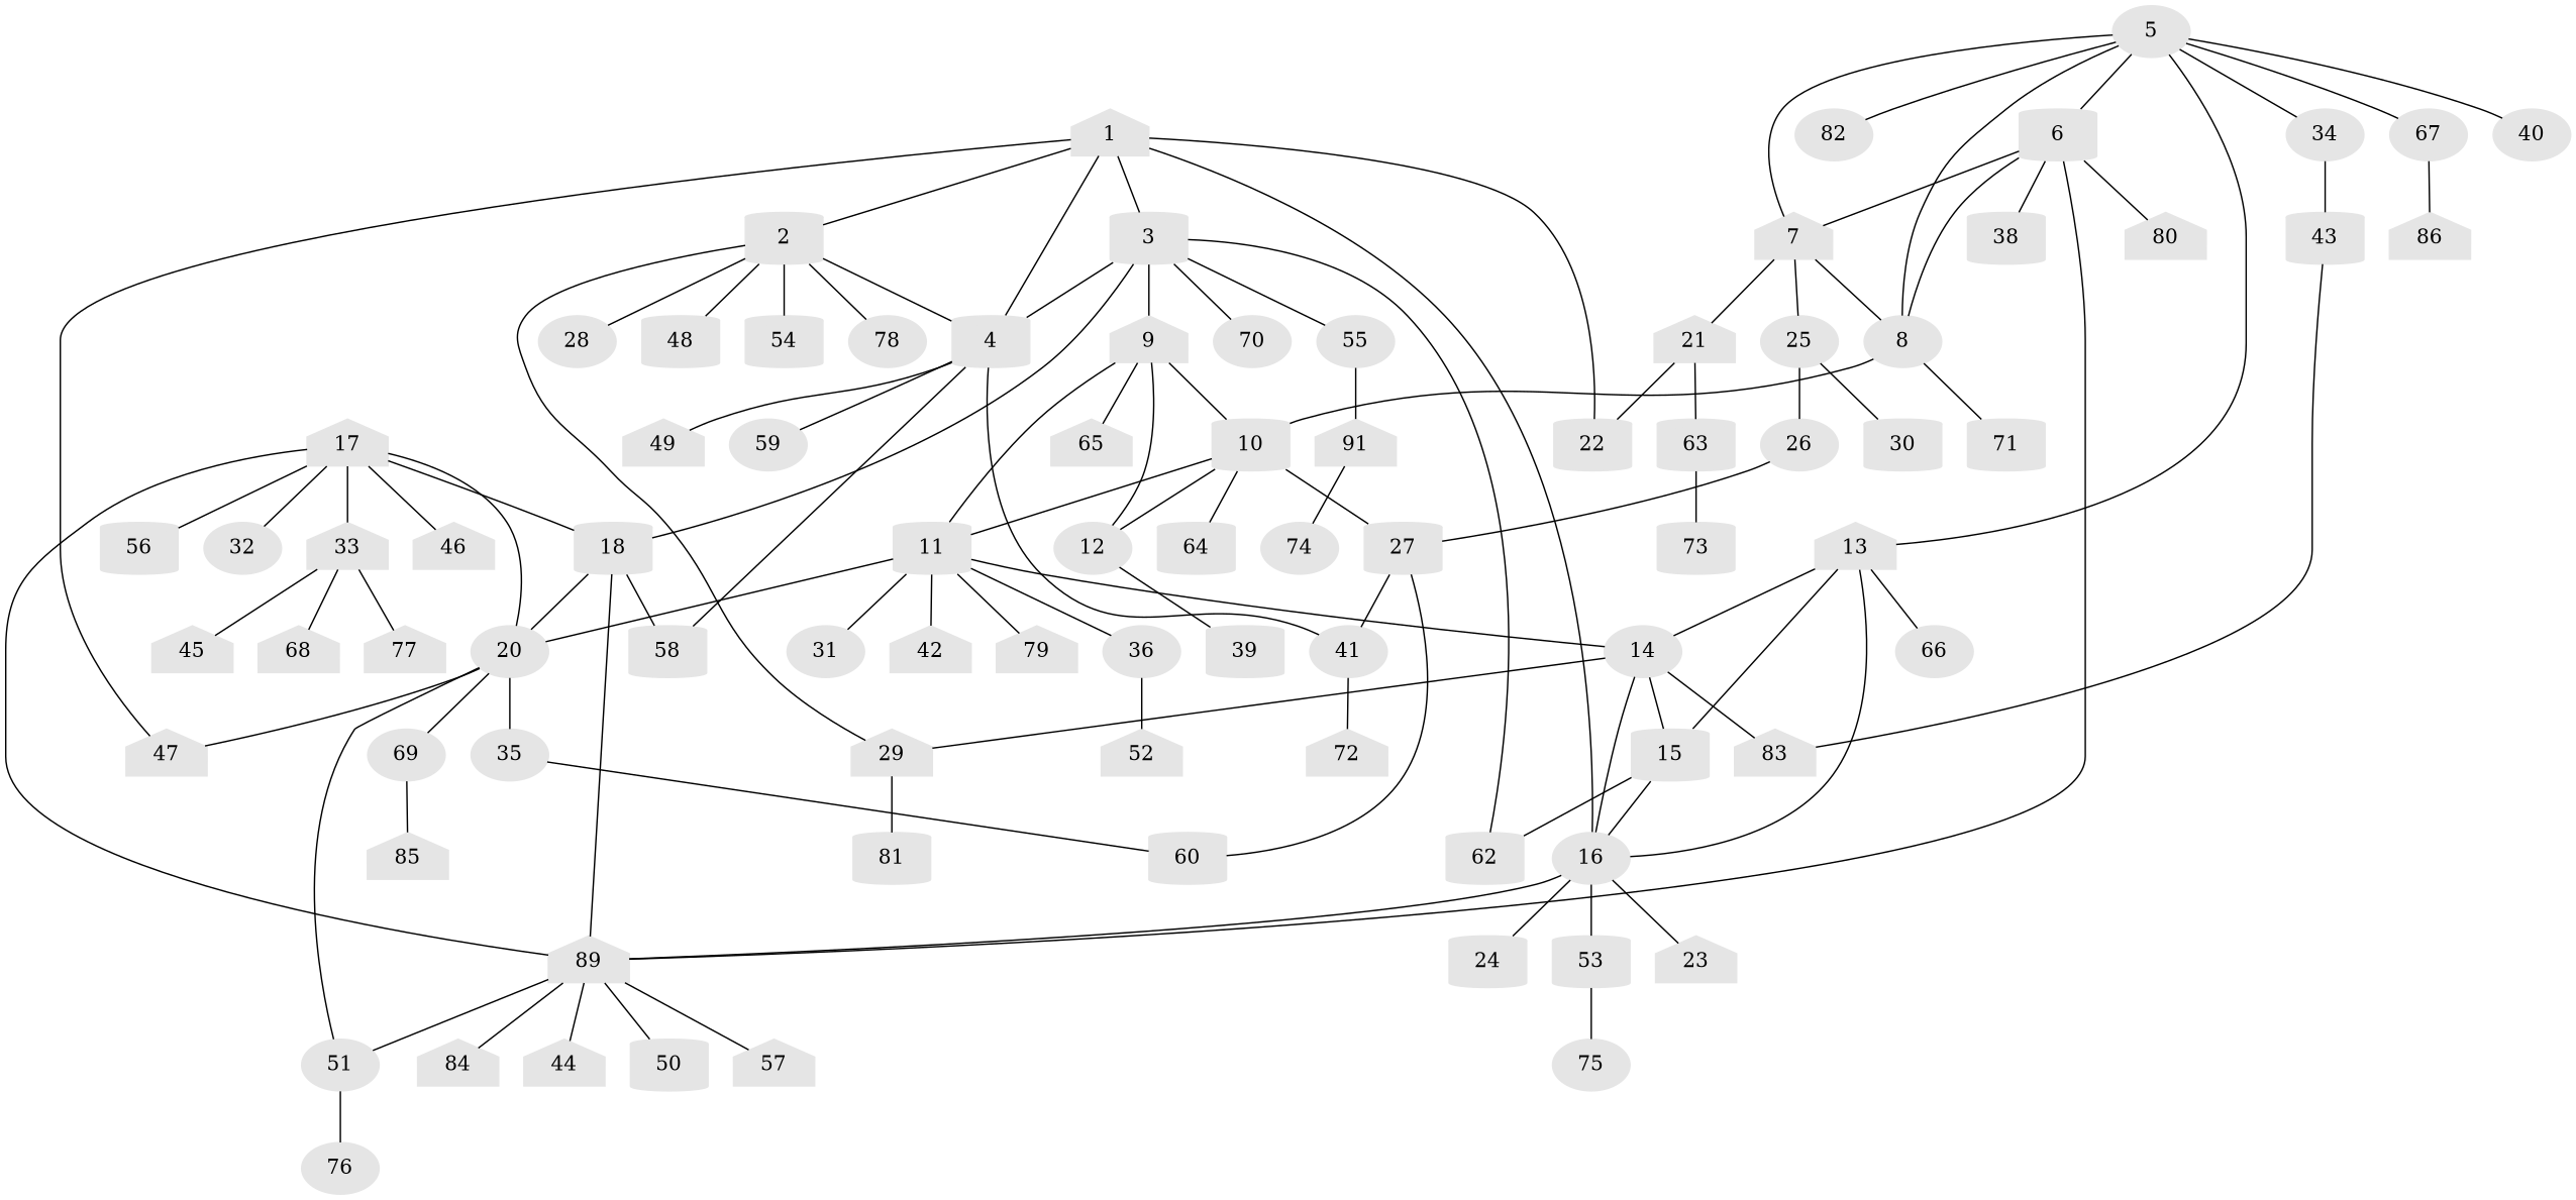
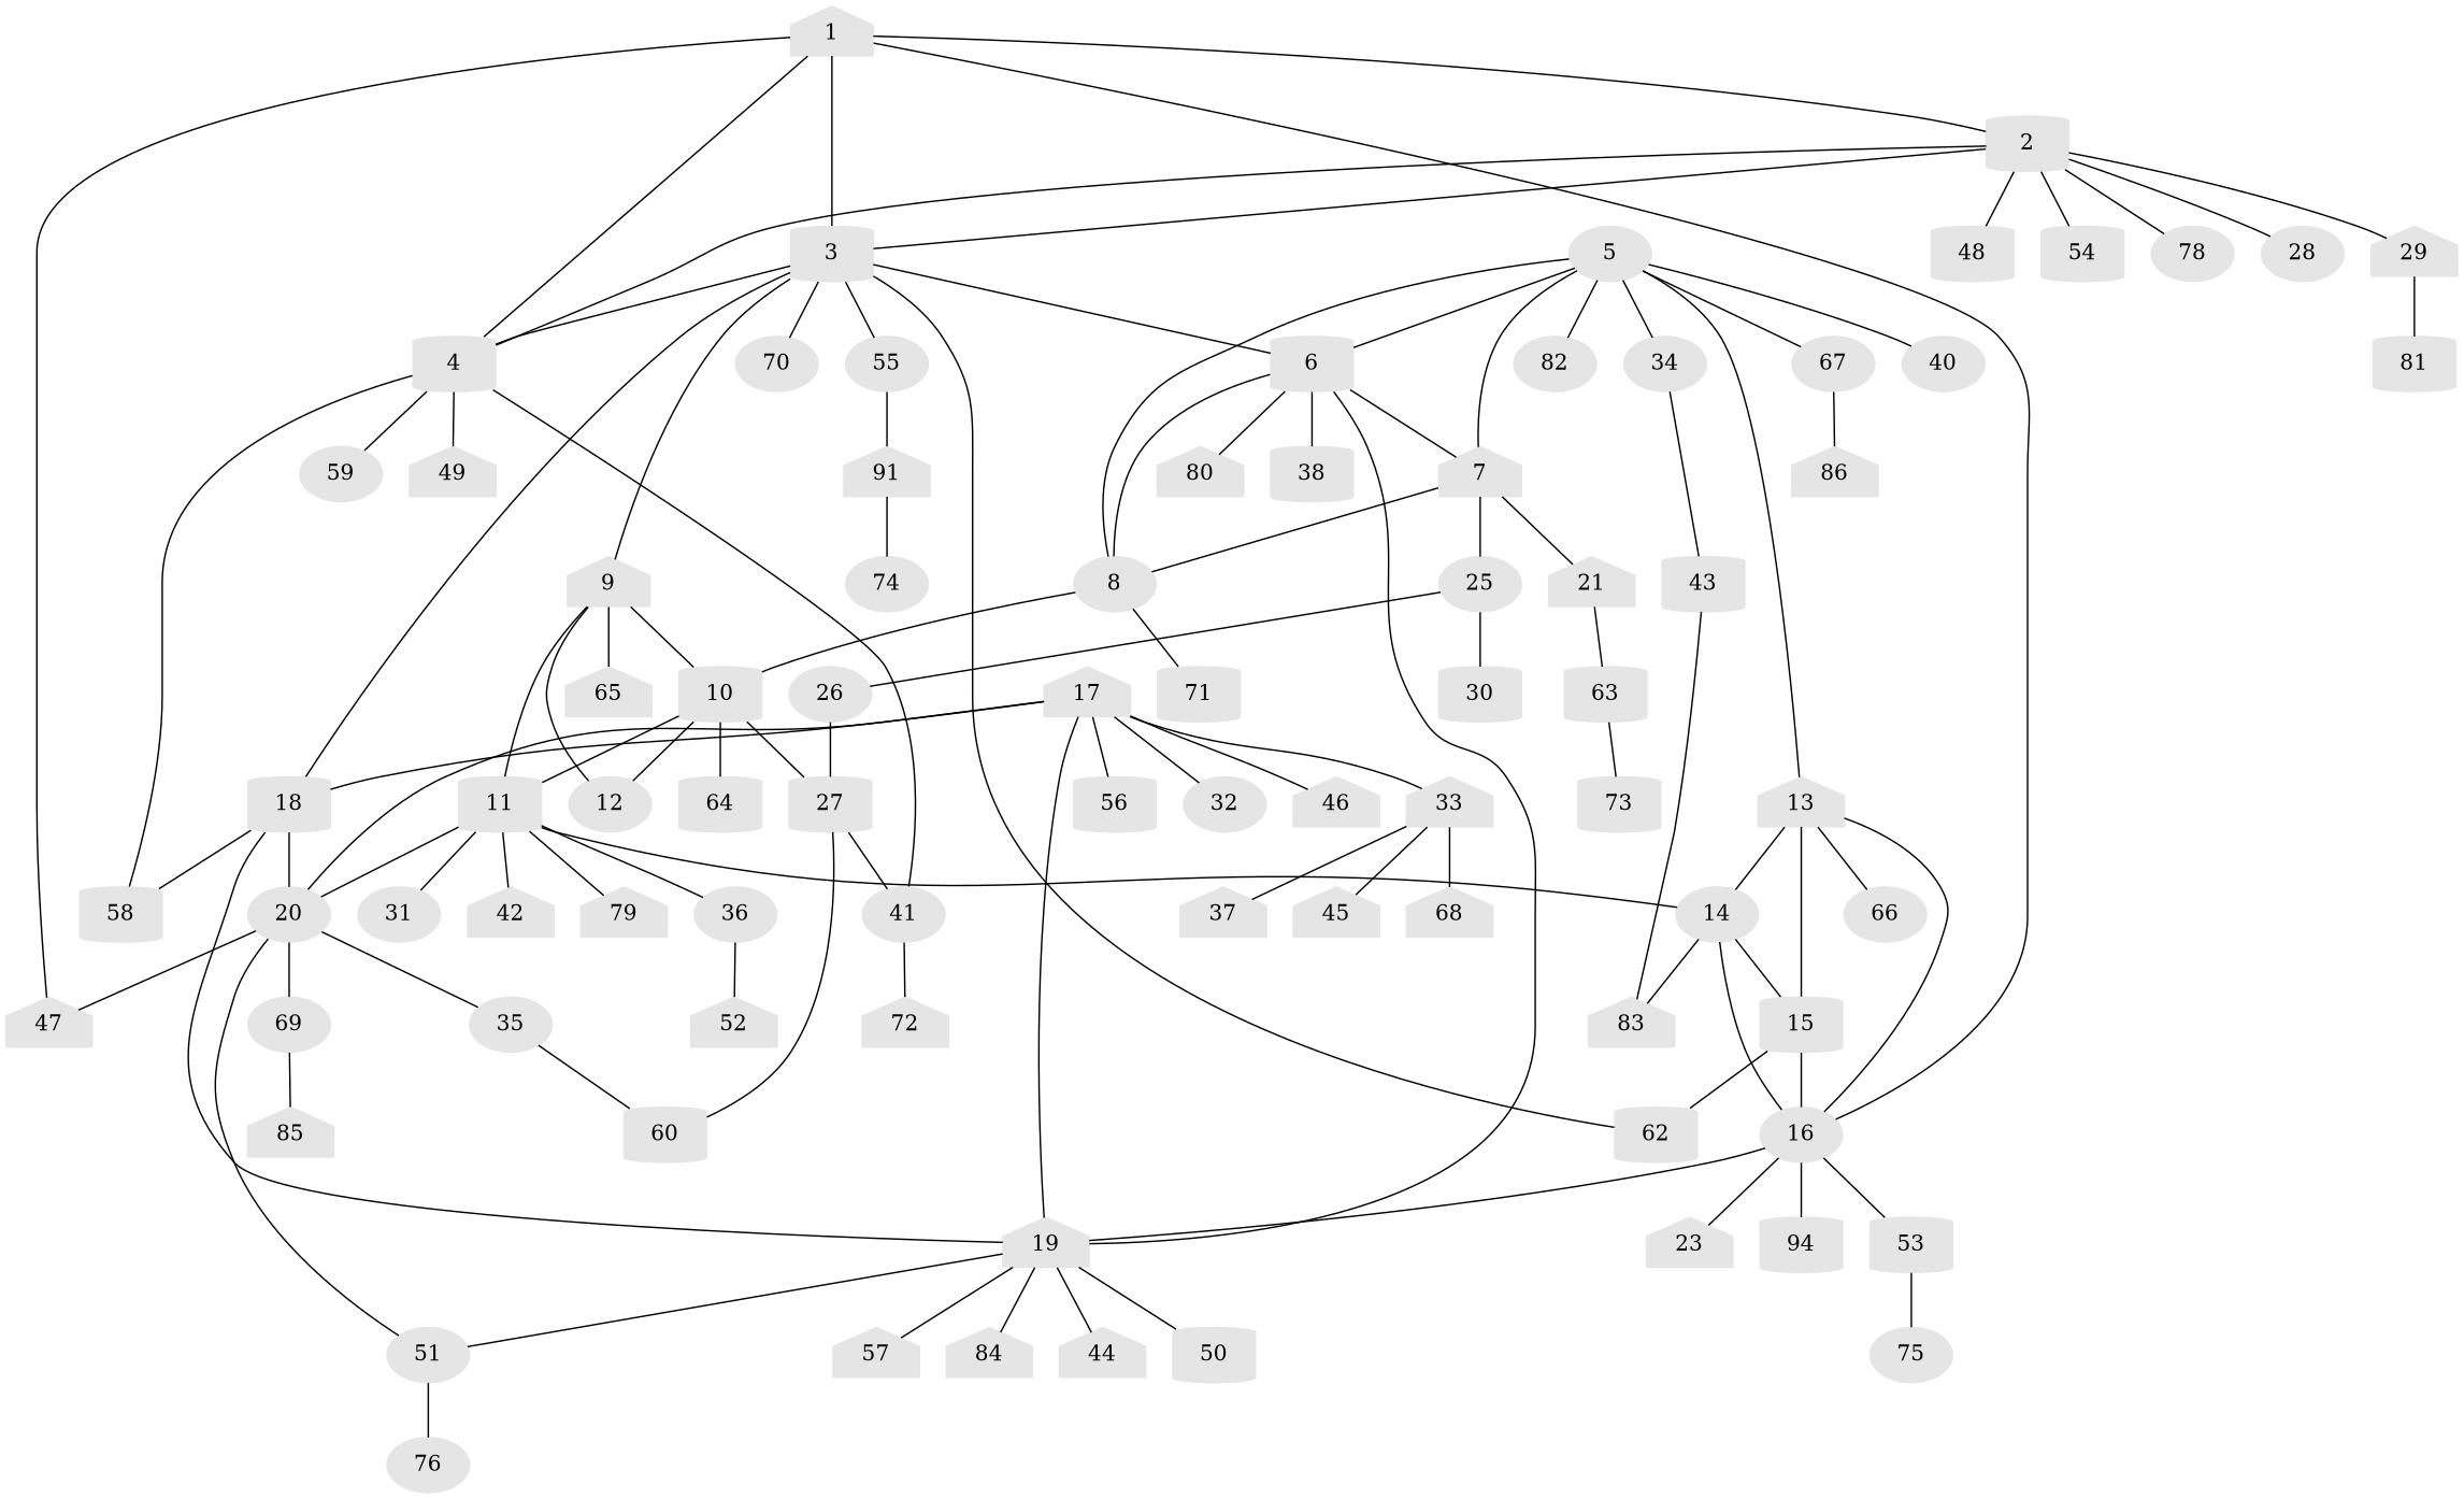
  graph {
    node [color=gray90 shape=house style=filled]
    2 [shape=cylinder]
    1
    3 [shape=cylinder]
    4 [shape=cylinder]
    16 [shape=ellipse]
-   22 [shape=cylinder]
    47
    28 [shape=ellipse]
    29
    48 [shape=cylinder]
    54 [shape=cylinder]
    78 [shape=ellipse]
    6 [shape=cylinder]
    9
    18 [shape=cylinder]
    55 [shape=ellipse]
    62 [shape=cylinder]
    70 [shape=ellipse]
    41 [shape=ellipse]
    49
    58 [shape=cylinder]
    59 [shape=ellipse]
-   19 [label=89]
+   19
    23
-   24 [shape=cylinder]
+   24 [shape=cylinder label=94]
    53 [shape=cylinder]
    81 [shape=cylinder]
    7
    8 [shape=ellipse]
    38 [shape=cylinder]
    80
    10 [shape=cylinder]
    11 [shape=cylinder]
    12 [shape=ellipse]
    65
    20 [shape=ellipse]
    n37 [label=91]
    72
    5 [shape=ellipse]
    13
    34 [shape=ellipse]
    40 [shape=ellipse]
    67 [shape=ellipse]
    82 [shape=ellipse]
    21
    25 [shape=ellipse]
    71 [shape=cylinder]
    14 [shape=ellipse]
    15 [shape=cylinder]
    66 [shape=ellipse]
    43 [shape=cylinder]
    86
    44
    50 [shape=cylinder]
    57
    84
    51 [shape=ellipse]
    63 [shape=cylinder]
    26 [shape=ellipse]
    30 [shape=cylinder]
    27 [shape=cylinder]
    64 [shape=cylinder]
    31 [shape=ellipse]
    36 [shape=ellipse]
    42
    79
-   39 [shape=cylinder]
    60 [shape=cylinder]
    83
    35 [shape=ellipse]
    69 [shape=ellipse]
    52
    75 [shape=ellipse]
    17
    32 [shape=ellipse]
    33
    46
    56 [shape=cylinder]
-   37 [label=77]
+   37
    45
    68
    76 [shape=ellipse]
    85
    73 [shape=cylinder]
    74 [shape=ellipse]
+   2 -- 3
    2 -- 4
    2 -- 28
    2 -- 29
    2 -- 48
    2 -- 54
    2 -- 78
    1 -- 2
    1 -- 3
    1 -- 4
    1 -- 16
-   1 -- 22
    1 -- 47
    3 -- 4
+   3 -- 6
    3 -- 9
    3 -- 18
    3 -- 55
    3 -- 62
    3 -- 70
    4 -- 41
    4 -- 49
    4 -- 58
    4 -- 59
    16 -- 19
    16 -- 23
    16 -- 24
    16 -- 53
    29 -- 81
    6 -- 19
    6 -- 7
    6 -- 8
    6 -- 38
    6 -- 80
    9 -- 10
    9 -- 11
    9 -- 12
    9 -- 65
    18 -- 58
    18 -- 19
    18 -- 20
    55 -- n37
    41 -- 72
    19 -- 44
    19 -- 50
    19 -- 57
    19 -- 84
    19 -- 51
    53 -- 75
    7 -- 8
    7 -- 21
    7 -- 25
    8 -- 10
    8 -- 71
    10 -- 11
    10 -- 12
    10 -- 27
    10 -- 64
    11 -- 20
    11 -- 14
    11 -- 31
    11 -- 36
    11 -- 42
    11 -- 79
-   12 -- 39
    20 -- 47
    20 -- 51
    20 -- 35
    20 -- 69
    n37 -- 74
    5 -- 6
    5 -- 7
    5 -- 8
    5 -- 13
    5 -- 34
    5 -- 40
    5 -- 67
    5 -- 82
    13 -- 16
    13 -- 14
    13 -- 15
    13 -- 66
    34 -- 43
    67 -- 86
-   21 -- 22
    21 -- 63
    25 -- 26
    25 -- 30
    14 -- 16
-   14 -- 29
    14 -- 15
    14 -- 83
    15 -- 16
    15 -- 62
    43 -- 83
    51 -- 76
    63 -- 73
    26 -- 27
    27 -- 41
    27 -- 60
    36 -- 52
    35 -- 60
    69 -- 85
    17 -- 18
    17 -- 19
    17 -- 20
    17 -- 32
    17 -- 33
    17 -- 46
    17 -- 56
    33 -- 37
    33 -- 45
    33 -- 68
  }
